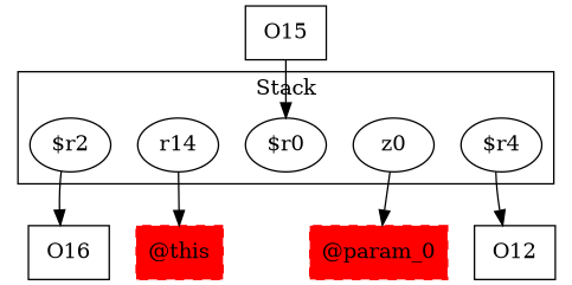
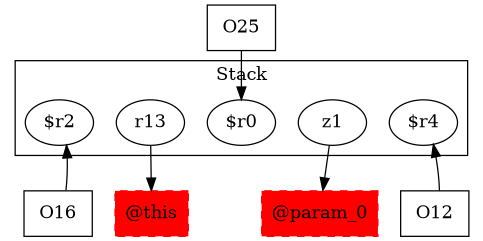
  digraph {
    fontname="DejaVu Serif"
    rankDir=LR
    node [fontname="DejaVu Serif"]
    edge [fontname="DejaVu Serif"]
    "$r2"
-   r13 [label=r14]
+   r13
    "$r0"
-   z0
+   z0 [label=z1]
    "$r4"
    O16 [shape=box]
    "@this" [color=red shape=box style="filled,dashed"]
    "@param_0" [color=red shape=box style="filled,dashed"]
    n9 [label=O12 shape=box]
-   O15 [shape=box]
+   O15 [shape=box label=O25]
    subgraph cluster_1 {
      label=Stack
      "$r2"
      r13
      "$r0"
      z0
      "$r4"
    }
-   "$r2" -> O16
+   O16 -> "$r2"
    r13 -> "@this"
    z0 -> "@param_0"
-   "$r4" -> n9
+   n9 -> "$r4"
    O15 -> "$r0"
  }
